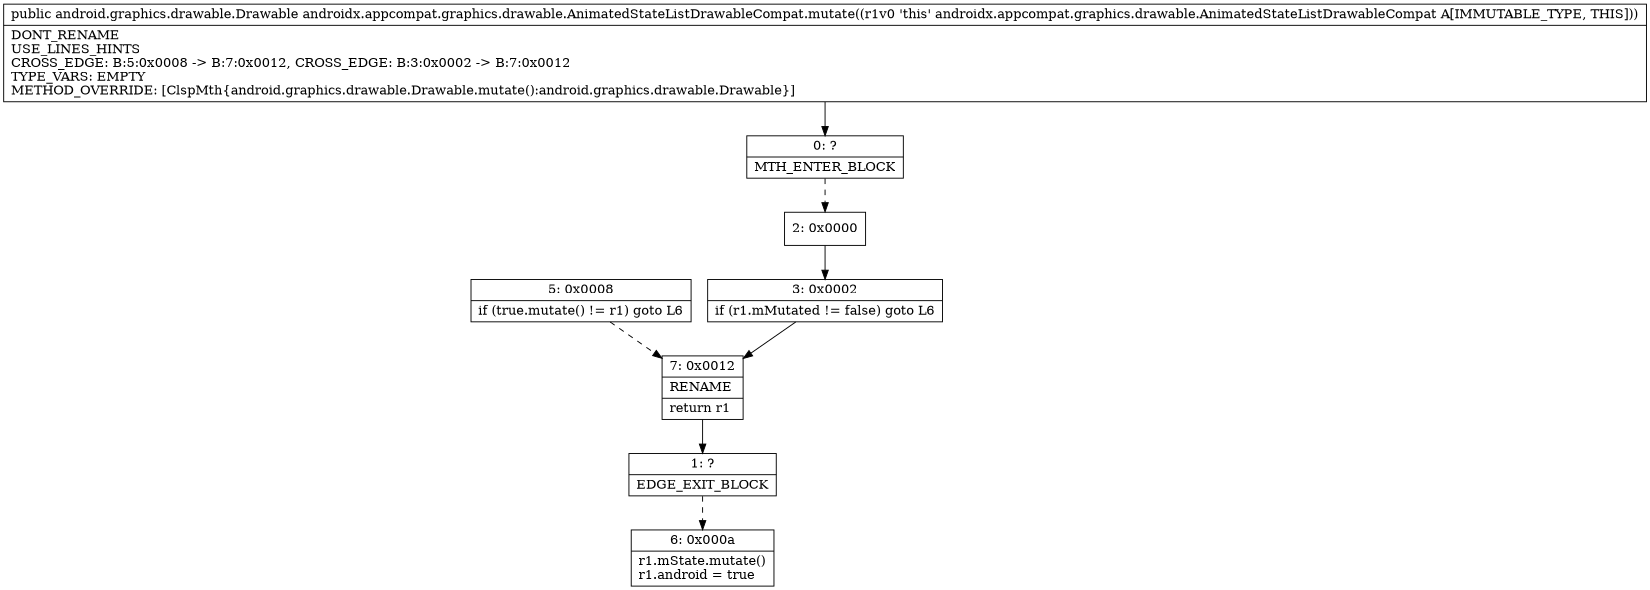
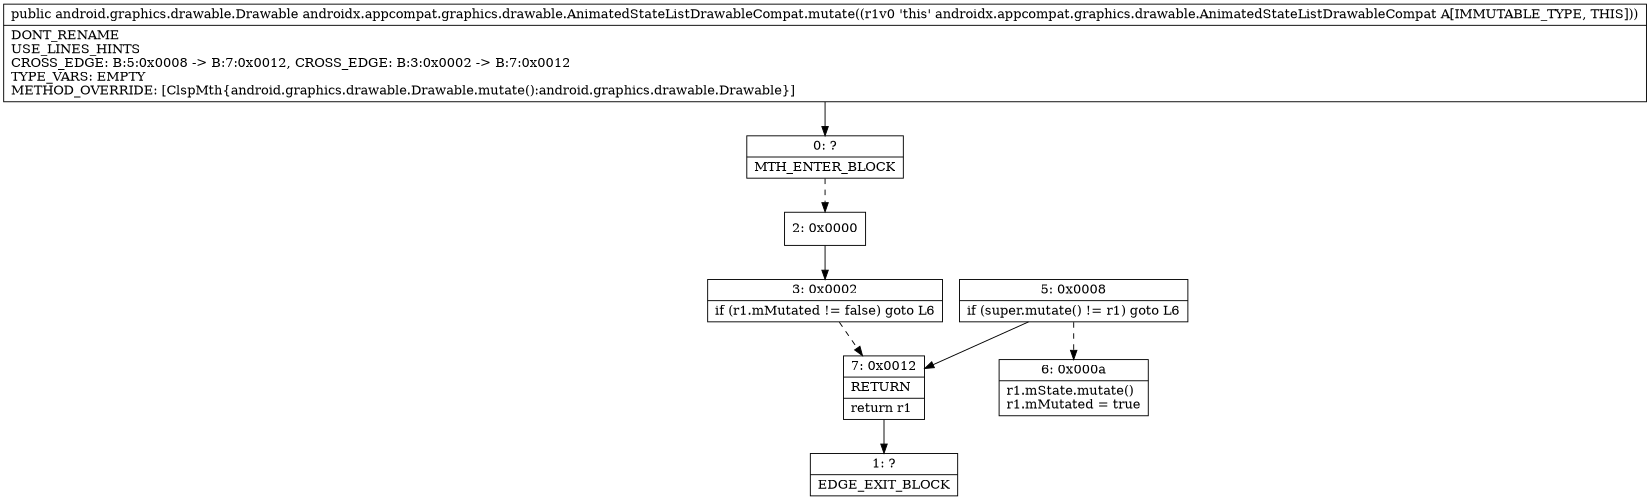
  digraph {
    node [shape=record]
    n1 [label="{0\:\ ?|MTH_ENTER_BLOCK\l}"]
    n2 [label="{2\:\ 0x0000}"]
    n3 [label="{3\:\ 0x0002|if (r1.mMutated != false) goto L6\l}"]
-   n4 [label="{7\:\ 0x0012|RENAME\l|return r1\l}"]
+   n4 [label="{7\:\ 0x0012|RETURN\l|return r1\l}"]
    n5 [label="{1\:\ ?|EDGE_EXIT_BLOCK\l}"]
-   n6 [label="{5\:\ 0x0008|if (true.mutate() != r1) goto L6\l}"]
-   n7 [label="{6\:\ 0x000a|r1.mState.mutate()\lr1.android = true\l}"]
+   n6 [label="{5\:\ 0x0008|if (super.mutate() != r1) goto L6\l}"]
+   n7 [label="{6\:\ 0x000a|r1.mState.mutate()\lr1.mMutated = true\l}"]
    n8 [label="{public android.graphics.drawable.Drawable androidx.appcompat.graphics.drawable.AnimatedStateListDrawableCompat.mutate((r1v0 'this' androidx.appcompat.graphics.drawable.AnimatedStateListDrawableCompat A[IMMUTABLE_TYPE, THIS]))  | DONT_RENAME\lUSE_LINES_HINTS\lCROSS_EDGE: B:5:0x0008 \-\> B:7:0x0012, CROSS_EDGE: B:3:0x0002 \-\> B:7:0x0012\lTYPE_VARS: EMPTY\lMETHOD_OVERRIDE: [ClspMth\{android.graphics.drawable.Drawable.mutate():android.graphics.drawable.Drawable\}]\l}"]
    n1 -> n2 [style=dashed]
    n2 -> n3
-   n3 -> n4
+   n3 -> n4 [style=dashed]
    n4 -> n5
-   n6 -> n4 [style=dashed]
-   n5 -> n7 [style=dashed]
+   n6 -> n4
+   n6 -> n7 [style=dashed]
    n8 -> n1
  }
